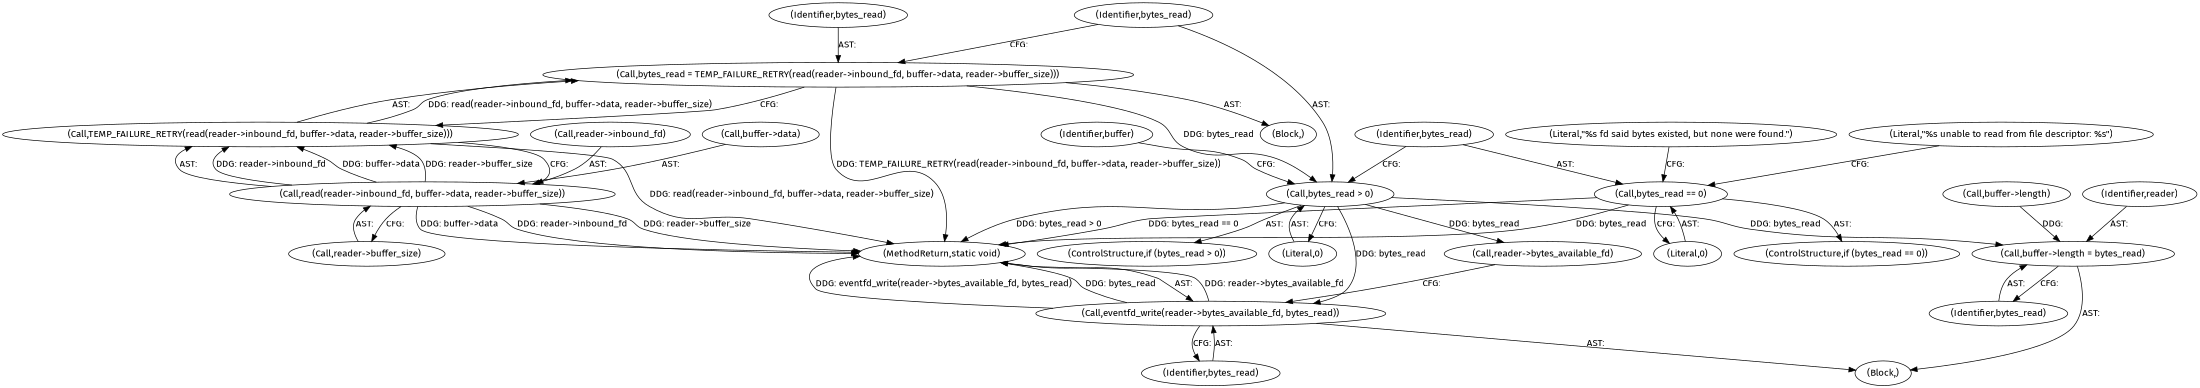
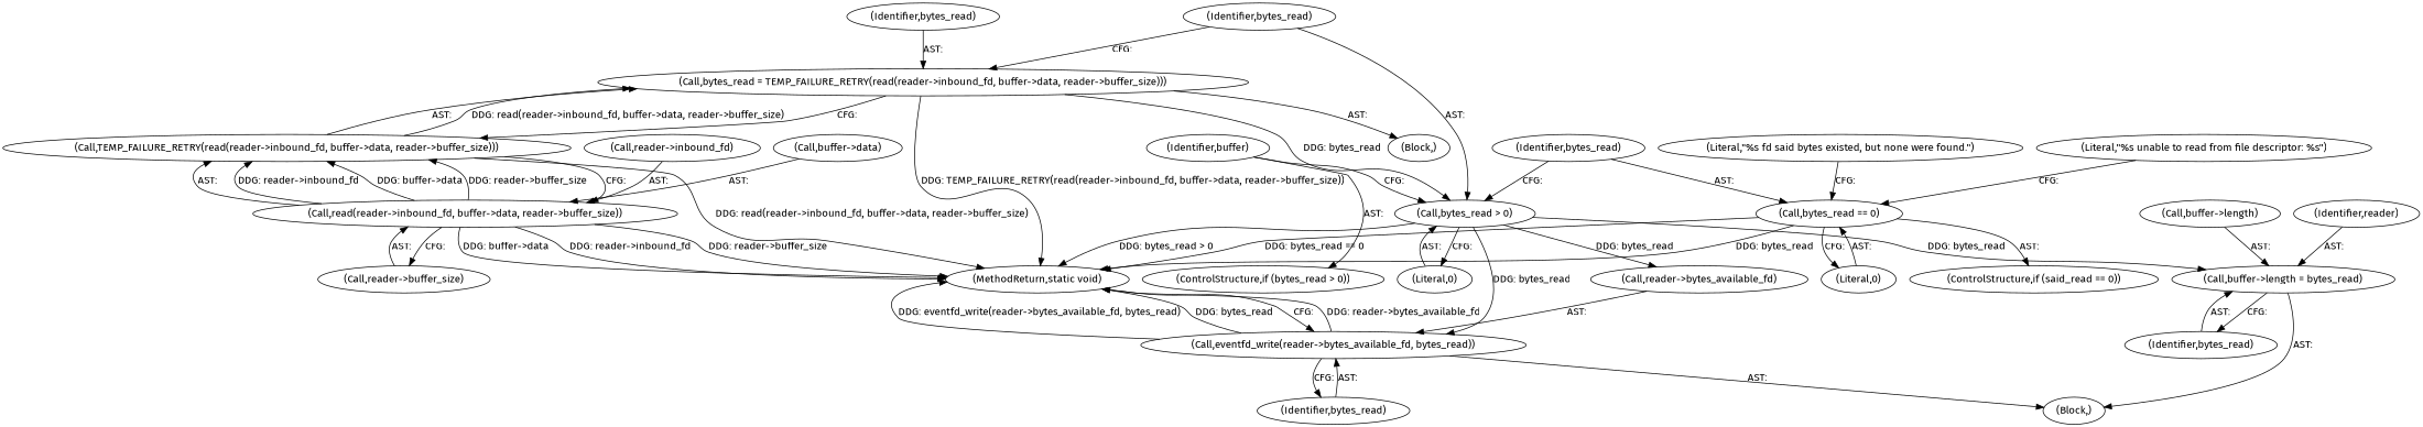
  digraph {
    fontname="Fira Sans"
    node [fontname="Fira Sans"]
    edge [fontname="Fira Sans"]
    n1 [label="(Call,bytes_read = TEMP_FAILURE_RETRY(read(reader->inbound_fd, buffer->data, reader->buffer_size)))"]
    n2 [label="(Call,TEMP_FAILURE_RETRY(read(reader->inbound_fd, buffer->data, reader->buffer_size)))"]
    n3 [label="(Call,bytes_read > 0)"]
    n4 [label="(MethodReturn,static void)"]
    n5 [label="(Block,)"]
    n6 [label="(Call,read(reader->inbound_fd, buffer->data, reader->buffer_size))"]
    n7 [label="(Call,buffer->length = bytes_read)"]
    n8 [label="(Call,eventfd_write(reader->bytes_available_fd, bytes_read))"]
    n9 [label="(Literal,0)"]
    n10 [label="(ControlStructure,if (bytes_read > 0))"]
    n11 [label="(Call,reader->bytes_available_fd)"]
    n12 [label="(Call,reader->buffer_size)"]
    n13 [label="(Identifier,bytes_read)"]
    n14 [label="(Block,)"]
    n15 [label="(Identifier,bytes_read)"]
    n16 [label="(Call,bytes_read == 0)"]
    n17 [label="(Literal,0)"]
-   n18 [label="(ControlStructure,if (bytes_read == 0))"]
+   n18 [label="(ControlStructure,if (said_read == 0))"]
    n19 [label="(Identifier,bytes_read)"]
    n20 [label="(Identifier,bytes_read)"]
    n21 [label="(Literal,\"%s unable to read from file descriptor: %s\")"]
    n22 [label="(Identifier,bytes_read)"]
    n23 [label="(Call,buffer->length)"]
    n24 [label="(Call,reader->inbound_fd)"]
    n25 [label="(Literal,\"%s fd said bytes existed, but none were found.\")"]
    n26 [label="(Call,buffer->data)"]
    n27 [label="(Identifier,buffer)"]
    n28 [label="(Identifier,reader)"]
    n1 -> n2 [label="CFG: "]
    n1 -> n3 [label="DDG: bytes_read"]
    n1 -> n4 [label="DDG: TEMP_FAILURE_RETRY(read(reader->inbound_fd, buffer->data, reader->buffer_size))"]
    n1 -> n5 [label="AST: "]
    n2 -> n1 [label="AST: "]
    n2 -> n1 [label="DDG: read(reader->inbound_fd, buffer->data, reader->buffer_size)"]
    n2 -> n4 [label="DDG: read(reader->inbound_fd, buffer->data, reader->buffer_size)"]
    n2 -> n6 [label="CFG: "]
    n3 -> n4 [label="DDG: bytes_read > 0"]
    n3 -> n7 [label="DDG: bytes_read"]
    n3 -> n8 [label="DDG: bytes_read"]
    n3 -> n9 [label="CFG: "]
-   n3 -> n10 [label="AST: "]
+   n27 -> n10 [label="AST: "]
    n3 -> n11 [label="DDG: bytes_read"]
-   n4 -> n8 [label="AST: "]
+   n4 -> n8 [label="CFG: "]
    n6 -> n2 [label="AST: "]
    n6 -> n2 [label="DDG: reader->inbound_fd"]
    n6 -> n2 [label="DDG: buffer->data"]
    n6 -> n2 [label="DDG: reader->buffer_size"]
    n6 -> n4 [label="DDG: reader->inbound_fd"]
    n6 -> n4 [label="DDG: reader->buffer_size"]
    n6 -> n4 [label="DDG: buffer->data"]
    n6 -> n12 [label="CFG: "]
    n7 -> n13 [label="CFG: "]
    n7 -> n14 [label="AST: "]
    n8 -> n4 [label="DDG: reader->bytes_available_fd"]
    n8 -> n4 [label="DDG: eventfd_write(reader->bytes_available_fd, bytes_read)"]
    n8 -> n4 [label="DDG: bytes_read"]
    n8 -> n14 [label="AST: "]
    n8 -> n15 [label="CFG: "]
    n9 -> n3 [label="AST: "]
-   n11 -> n8 [label="CFG: "]
+   n11 -> n8 [label="AST: "]
    n12 -> n6 [label="AST: "]
    n13 -> n7 [label="AST: "]
    n15 -> n8 [label="AST: "]
    n16 -> n4 [label="DDG: bytes_read == 0"]
    n16 -> n4 [label="DDG: bytes_read"]
    n16 -> n17 [label="CFG: "]
    n16 -> n18 [label="AST: "]
    n17 -> n16 [label="AST: "]
    n19 -> n3 [label="CFG: "]
    n19 -> n16 [label="AST: "]
    n20 -> n1 [label="AST: "]
    n21 -> n16 [label="CFG: "]
    n22 -> n1 [label="CFG: "]
    n22 -> n3 [label="AST: "]
-   n23 -> n7 [label="DDG: "]
+   n23 -> n7 [label="AST: "]
    n24 -> n6 [label="AST: "]
    n25 -> n16 [label="CFG: "]
    n26 -> n6 [label="AST: "]
    n27 -> n3 [label="CFG: "]
    n28 -> n7 [label="AST: "]
  }
